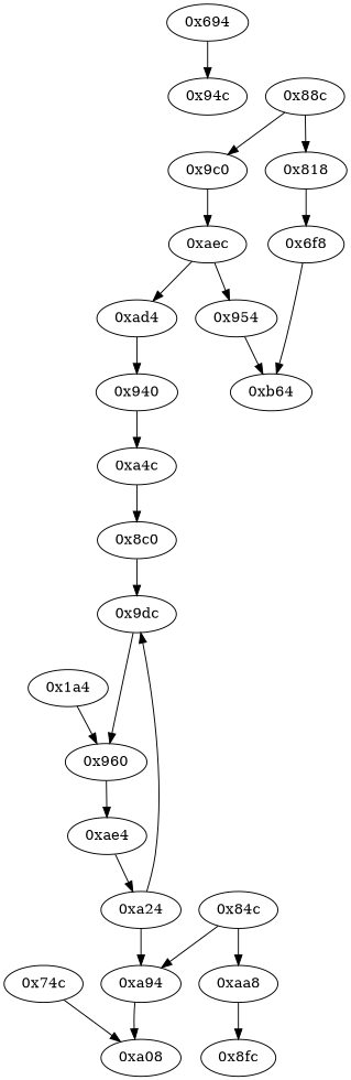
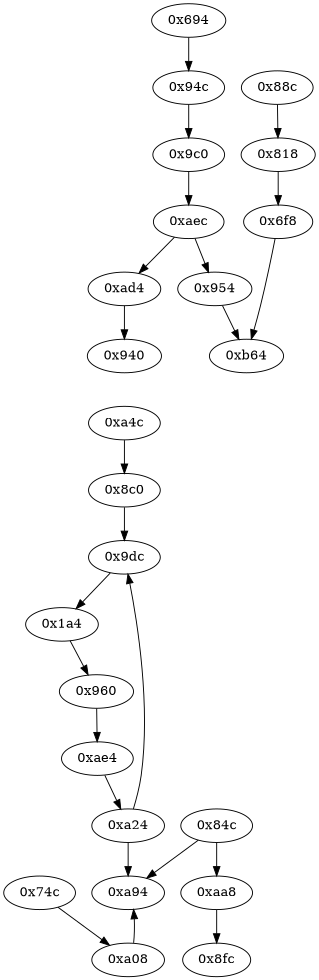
  strict digraph {
    node [opcode="[u'ldr', u'b']"]
    n1 [label="0xb64" opcode="[u'ldr', u'ldr', u'ldr', u'ldr', u'sub', u'mov', u'sub', u'pop']"]
    "0xa08" [opcode="[u'str', u'ldr', u'ldr', u'and', u'ldr', u'add', u'b']"]
    "0x74c" [opcode="[u'ldr', u'ldr', u'ldr', u'bl', u'ldr', u'ldr', u'b']"]
    "0x940" [opcode="[u'ldr', u'ldr', u'b']"]
    "0xa4c" [opcode="[u'ldr', u'ldr', u'ldrb', u'str', u'ldr', u'ldrb', u'str', u'ldr', u'b']"]
    "0x8c0" [opcode="[u'ldr', u'ldr', u'ldr', u'mov', u'mov', u'b']"]
    "0x9dc" [opcode="[u'str', u'str', u'str', u'str', u'ldr', u'ldr', u'orr', u'ldr', u'ldr', u'mov', u'b']"]
    "0x9c0" [opcode="[u'ldr', u'cmp', u'mov', u'mov', u'strb', u'ldr', u'b']"]
    "0x94c"
    "0xaec" [opcode="[u'ldrb', u'ldr', u'ldr', u'cmp', u'mov', u'b']"]
    "0x954" [opcode="[u'ldr', u'mov', u'b']"]
    "0xad4" [opcode="[u'add', u'str', u'ldr', u'b']"]
    n13 [label="0x1a4" opcode="[u'ldr', u'ldr', u'smull', u'asr', u'add', u'add', u'sub', u'str', u'ldr', u'smull', u'asr', u'add', u'add', u'sub', u'str', u'ldr', u'b']"]
    "0x960" [opcode="[u'ldr', u'ldr', u'ldr', u'ldr', u'add', u'add', u'add', u'str', u'add', u'add', u'bic', u'sub', u'ldr', u'str', u'asr', u'str', u'ldr', u'ldr', u'smull', u'asr', u'add', u'str', u'ldr', u'b']"]
    "0xae4"
    "0xa24" [opcode="[u'ldr', u'ldr', u'ldr', u'ldr', u'ldr', u'smull', u'asr', u'add', u'ldr', u'b']"]
    "0xa94" [opcode="[u'ldr', u'bl', u'ldr', u'sub', u'b']"]
    "0xaa8" [opcode="[u'ldr', u'add', u'str', u'ldr', u'b']"]
    "0x8fc" [opcode="[u'ldr', u'ldr', u'add', u'str', u'ldr', u'ldr', u'b']"]
    "0x694" [opcode="[u'push', u'add', u'sub', u'str', u'ldr', u'str', u'ldr', u'ldr', u'str', u'ldr', u'ldr', u'str', u'ldr', u'str', u'ldr', u'str', u'ldr', u'str', u'ldr', u'add', u'str', u'ldr', u'add', u'str', u'b']"]
    "0x88c" [opcode="[u'mov', u'bl', u'ldr', u'b']"]
    "0x818" [opcode="[u'b']"]
    "0x6f8" [opcode="[u'ldr', u'mov', u'ldr']"]
    "0x84c" [opcode="[u'ldrb', u'ldr', u'cmp', u'ldr', u'ldr', u'mov', u'b']"]
    "0x74c" -> "0xa08"
-   "0x940" -> "0xa4c"
    "0xa4c" -> "0x8c0"
    "0x8c0" -> "0x9dc"
-   "0x9dc" -> "0x960"
+   "0x9dc" -> n13
    "0x9c0" -> "0xaec"
-   "0x88c" -> "0x9c0"
+   "0x94c" -> "0x9c0"
    "0xaec" -> "0x954"
    "0xaec" -> "0xad4"
    "0x954" -> n1
    "0xad4" -> "0x940"
    n13 -> "0x960"
    "0x960" -> "0xae4"
    "0xae4" -> "0xa24"
    "0xa24" -> "0x9dc"
    "0xa24" -> "0xa94"
-   "0xa94" -> "0xa08"
+   "0xa08" -> "0xa94"
    "0xaa8" -> "0x8fc"
    "0x694" -> "0x94c"
    "0x88c" -> "0x818"
    "0x818" -> "0x6f8"
    "0x6f8" -> n1
    "0x84c" -> "0xa94"
    "0x84c" -> "0xaa8"
  }
